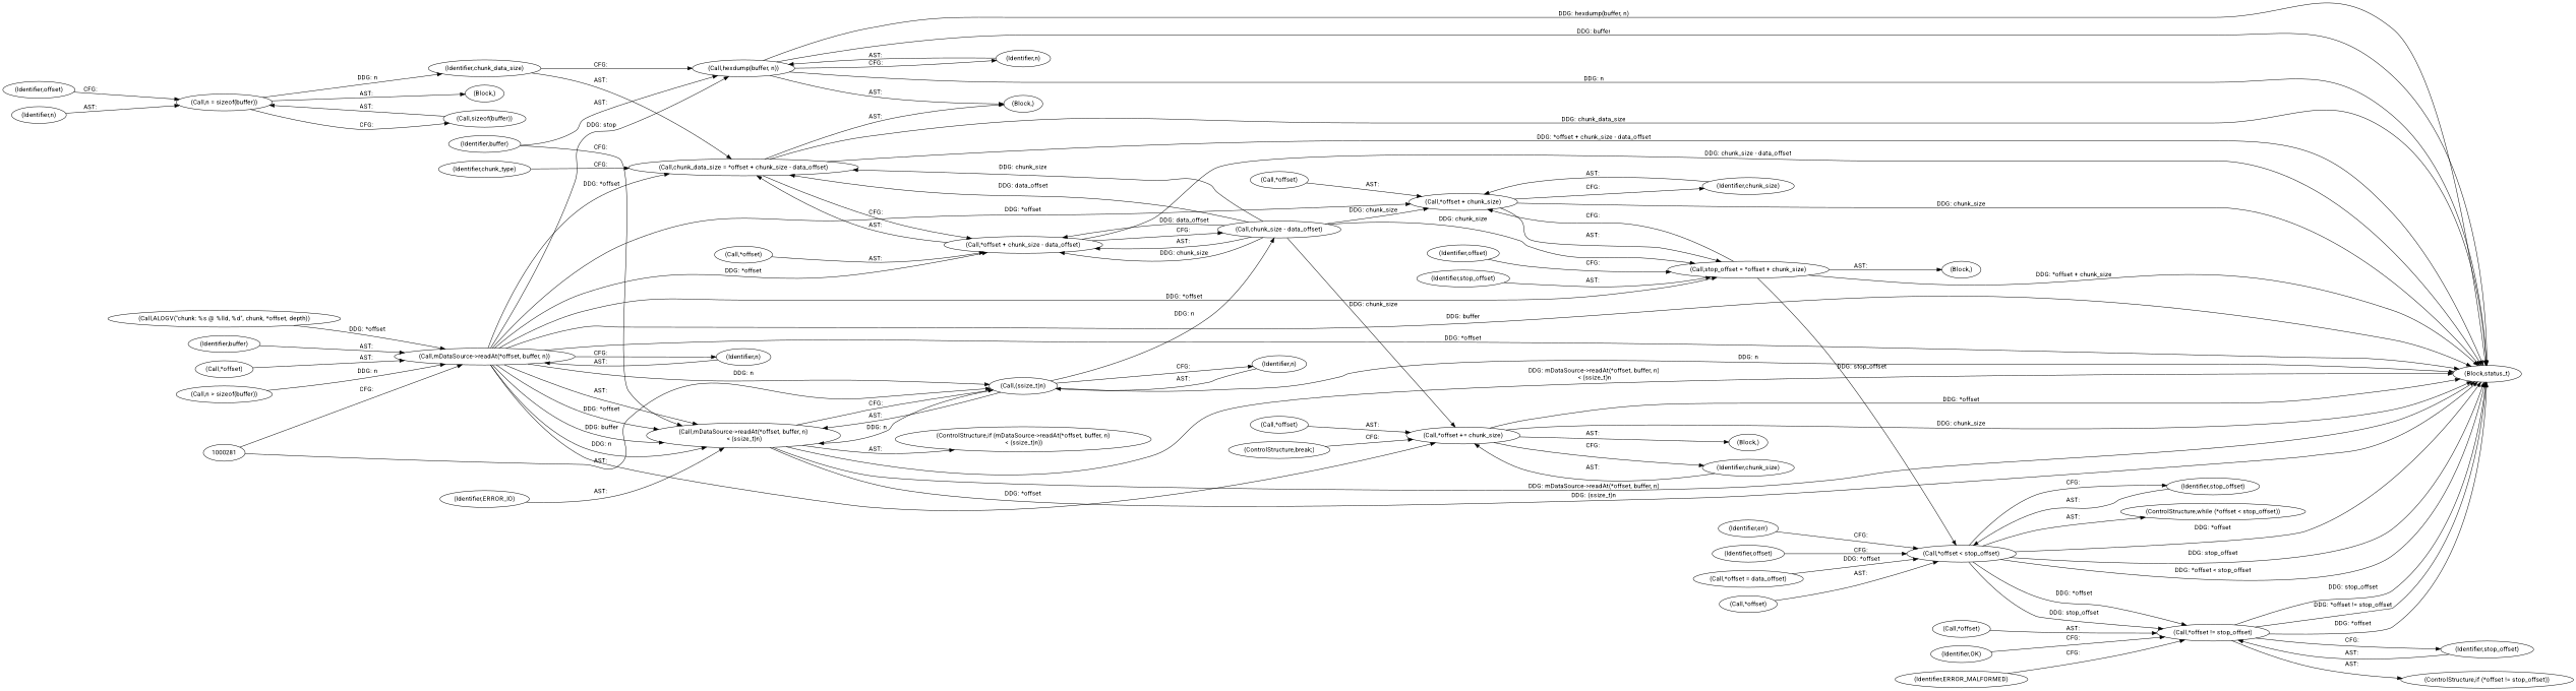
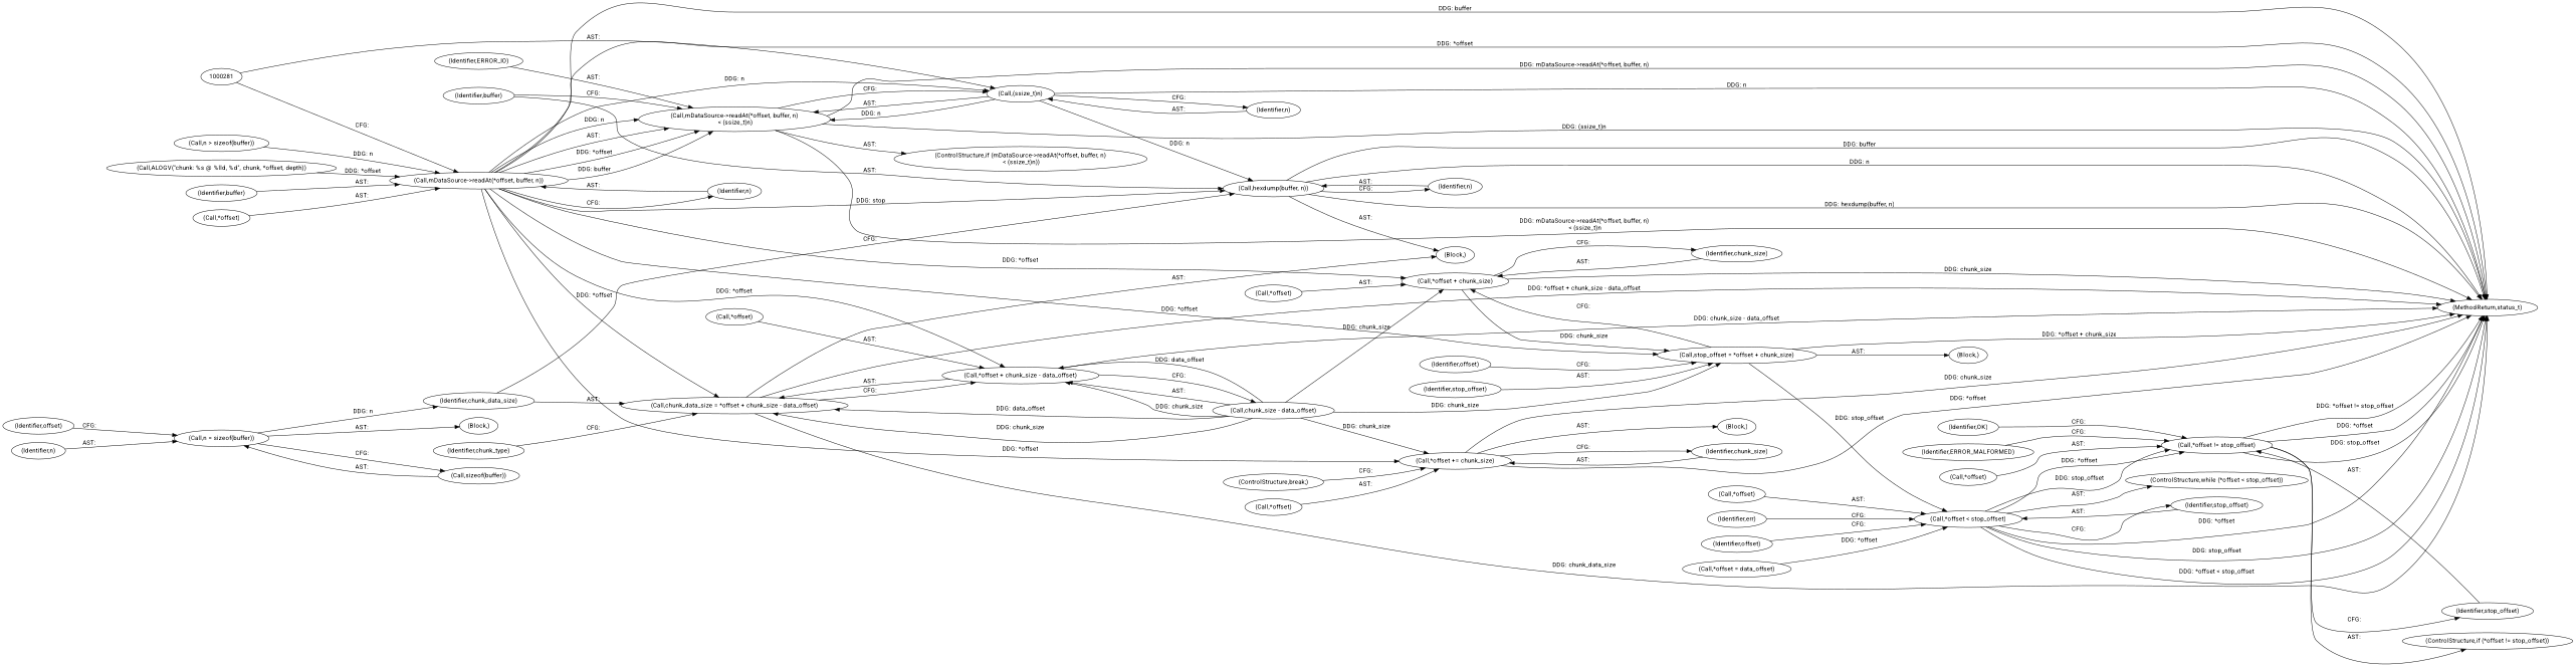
  digraph {
    fontname=Roboto
    rankdir=LR
    node [fontname=Roboto]
    edge [fontname=Roboto]
    n1 [label="(Call,n = sizeof(buffer))"]
    n2 [label="(Call,sizeof(buffer))"]
    n3 [label="(Block,)"]
    n4 [label="(Identifier,chunk_data_size)"]
    n5 [label="(Call,mDataSource->readAt(*offset, buffer, n))"]
    n6 [label="(Call,mDataSource->readAt(*offset, buffer, n)\n < (ssize_t)n)"]
    n7 [label="(Call,(ssize_t)n)"]
    n8 [label="(Call,hexdump(buffer, n))"]
    n9 [label="(Call,chunk_data_size = *offset + chunk_size - data_offset)"]
    n10 [label="(Call,*offset + chunk_size - data_offset)"]
    n11 [label="(Call,stop_offset = *offset + chunk_size)"]
    n12 [label="(Call,*offset + chunk_size)"]
    n13 [label="(Call,*offset += chunk_size)"]
    n14 [label="(Identifier,n)"]
-   n15 [label="(Block,status_t)"]
+   n15 [label="(MethodReturn,status_t)"]
    n16 [label="(ControlStructure,if (mDataSource->readAt(*offset, buffer, n)\n < (ssize_t)n))"]
    n17 [label="(Identifier,n)"]
    n18 [label="(Identifier,n)"]
    n19 [label="(Block,)"]
    n20 [label="(Call,chunk_size - data_offset)"]
    n21 [label="(Call,*offset < stop_offset)"]
    n22 [label="(Block,)"]
    n23 [label="(Identifier,chunk_size)"]
    n24 [label="(Identifier,chunk_size)"]
    n25 [label="(Block,)"]
    n26 [label="(Call,*offset != stop_offset)"]
    n27 [label="(Identifier,stop_offset)"]
    n28 [label="(ControlStructure,while (*offset < stop_offset))"]
    n29 [label="(Identifier,stop_offset)"]
    n30 [label="(ControlStructure,if (*offset != stop_offset))"]
    n31 [label="(Call,*offset)"]
    n32 [label="(Call,*offset = data_offset)"]
    n33 [label="(Call,*offset)"]
    n34 [label="(Identifier,ERROR_IO)"]
    n35 [label="(Identifier,offset)"]
    n36 [label="(Identifier,err)"]
    n37 [label="(Call,n > sizeof(buffer))"]
    n38 [label="(Call,*offset)"]
    n39 [label="(Call,*offset)"]
    n40 [label="(Call,*offset)"]
    n41 [label="(ControlStructure,break;)"]
    n42 [label="(Call,ALOGV(\"chunk: %s @ %lld, %d\", chunk, *offset, depth))"]
    n43 [label="(Identifier,OK)"]
    n44 [label="(Identifier,chunk_type)"]
    n45 [label="(Identifier,offset)"]
    n46 [label="(Identifier,offset)"]
    n47 [label="(Identifier,ERROR_MALFORMED)"]
    n48 [label="(Identifier,buffer)"]
    n49 [label="(Identifier,stop_offset)"]
    n50 [label="(Identifier,buffer)"]
    n51 [label="(Identifier,n)"]
    n52 [label="(Call,*offset)"]
    1000281
    n1 -> n2 [label="CFG: "]
    n1 -> n3 [label="AST: "]
    n1 -> n4 [label="DDG: n"]
    n2 -> n1 [label="AST: "]
    n4 -> n8 [label="CFG: "]
    n4 -> n9 [label="AST: "]
    n5 -> n6 [label="AST: "]
    n5 -> n6 [label="DDG: *offset"]
    n5 -> n6 [label="DDG: buffer"]
    n5 -> n6 [label="DDG: n"]
    n5 -> n7 [label="DDG: n"]
    n5 -> n8 [label="DDG: stop"]
    n5 -> n9 [label="DDG: *offset"]
    n5 -> n10 [label="DDG: *offset"]
    n5 -> n11 [label="DDG: *offset"]
    n5 -> n12 [label="DDG: *offset"]
    n5 -> n13 [label="DDG: *offset"]
    n5 -> n14 [label="CFG: "]
    n5 -> n15 [label="DDG: buffer"]
    n5 -> n15 [label="DDG: *offset"]
    n6 -> n7 [label="CFG: "]
    n6 -> n15 [label="DDG: mDataSource->readAt(*offset, buffer, n)"]
    n6 -> n15 [label="DDG: (ssize_t)n"]
    n6 -> n15 [label="DDG: mDataSource->readAt(*offset, buffer, n)\n < (ssize_t)n"]
    n6 -> n16 [label="AST: "]
    n7 -> n6 [label="AST: "]
    n7 -> n6 [label="DDG: n"]
-   n7 -> n20 [label="DDG: n"]
+   n7 -> n8 [label="DDG: n"]
    n7 -> n15 [label="DDG: n"]
    n7 -> n17 [label="CFG: "]
    n8 -> n15 [label="DDG: hexdump(buffer, n)"]
    n8 -> n15 [label="DDG: buffer"]
    n8 -> n15 [label="DDG: n"]
    n8 -> n18 [label="CFG: "]
    n8 -> n19 [label="AST: "]
    n9 -> n10 [label="CFG: "]
    n9 -> n15 [label="DDG: chunk_data_size"]
    n9 -> n15 [label="DDG: *offset + chunk_size - data_offset"]
    n9 -> n19 [label="AST: "]
    n10 -> n9 [label="AST: "]
    n10 -> n15 [label="DDG: chunk_size - data_offset"]
    n10 -> n20 [label="CFG: "]
    n11 -> n12 [label="CFG: "]
    n11 -> n15 [label="DDG: *offset + chunk_size"]
    n11 -> n21 [label="DDG: stop_offset"]
    n11 -> n22 [label="AST: "]
-   n12 -> n11 [label="AST: "]
+   n12 -> n11 [label="DDG: chunk_size"]
    n12 -> n15 [label="DDG: chunk_size"]
    n12 -> n23 [label="CFG: "]
    n13 -> n15 [label="DDG: chunk_size"]
    n13 -> n15 [label="DDG: *offset"]
    n13 -> n24 [label="CFG: "]
    n13 -> n25 [label="AST: "]
    n14 -> n5 [label="AST: "]
    n17 -> n7 [label="AST: "]
    n18 -> n8 [label="AST: "]
    n20 -> n9 [label="DDG: chunk_size"]
    n20 -> n9 [label="DDG: data_offset"]
    n20 -> n10 [label="AST: "]
    n20 -> n10 [label="DDG: chunk_size"]
    n20 -> n10 [label="DDG: data_offset"]
    n20 -> n11 [label="DDG: chunk_size"]
    n20 -> n12 [label="DDG: chunk_size"]
    n20 -> n13 [label="DDG: chunk_size"]
    n21 -> n15 [label="DDG: *offset"]
    n21 -> n15 [label="DDG: stop_offset"]
    n21 -> n15 [label="DDG: *offset < stop_offset"]
    n21 -> n26 [label="DDG: *offset"]
    n21 -> n26 [label="DDG: stop_offset"]
    n21 -> n27 [label="CFG: "]
    n21 -> n28 [label="AST: "]
    n23 -> n12 [label="AST: "]
    n24 -> n13 [label="AST: "]
    n26 -> n15 [label="DDG: *offset != stop_offset"]
    n26 -> n15 [label="DDG: *offset"]
    n26 -> n15 [label="DDG: stop_offset"]
    n26 -> n29 [label="CFG: "]
    n26 -> n30 [label="AST: "]
    n27 -> n21 [label="AST: "]
    n29 -> n26 [label="AST: "]
    n31 -> n10 [label="AST: "]
    n32 -> n21 [label="DDG: *offset"]
    n33 -> n21 [label="AST: "]
    n34 -> n6 [label="AST: "]
    n35 -> n1 [label="CFG: "]
    n36 -> n21 [label="CFG: "]
    n37 -> n5 [label="DDG: n"]
    n38 -> n13 [label="AST: "]
    n39 -> n26 [label="AST: "]
    n40 -> n12 [label="AST: "]
    n41 -> n13 [label="CFG: "]
    n42 -> n5 [label="DDG: *offset"]
    n43 -> n26 [label="CFG: "]
    n44 -> n9 [label="CFG: "]
    n45 -> n21 [label="CFG: "]
    n46 -> n11 [label="CFG: "]
    n47 -> n26 [label="CFG: "]
    n48 -> n6 [label="CFG: "]
    n48 -> n8 [label="AST: "]
    n49 -> n11 [label="AST: "]
    n50 -> n5 [label="AST: "]
    n51 -> n1 [label="AST: "]
    n52 -> n5 [label="AST: "]
    1000281 -> n5 [label="CFG: "]
    1000281 -> n7 [label="AST: "]
  }
